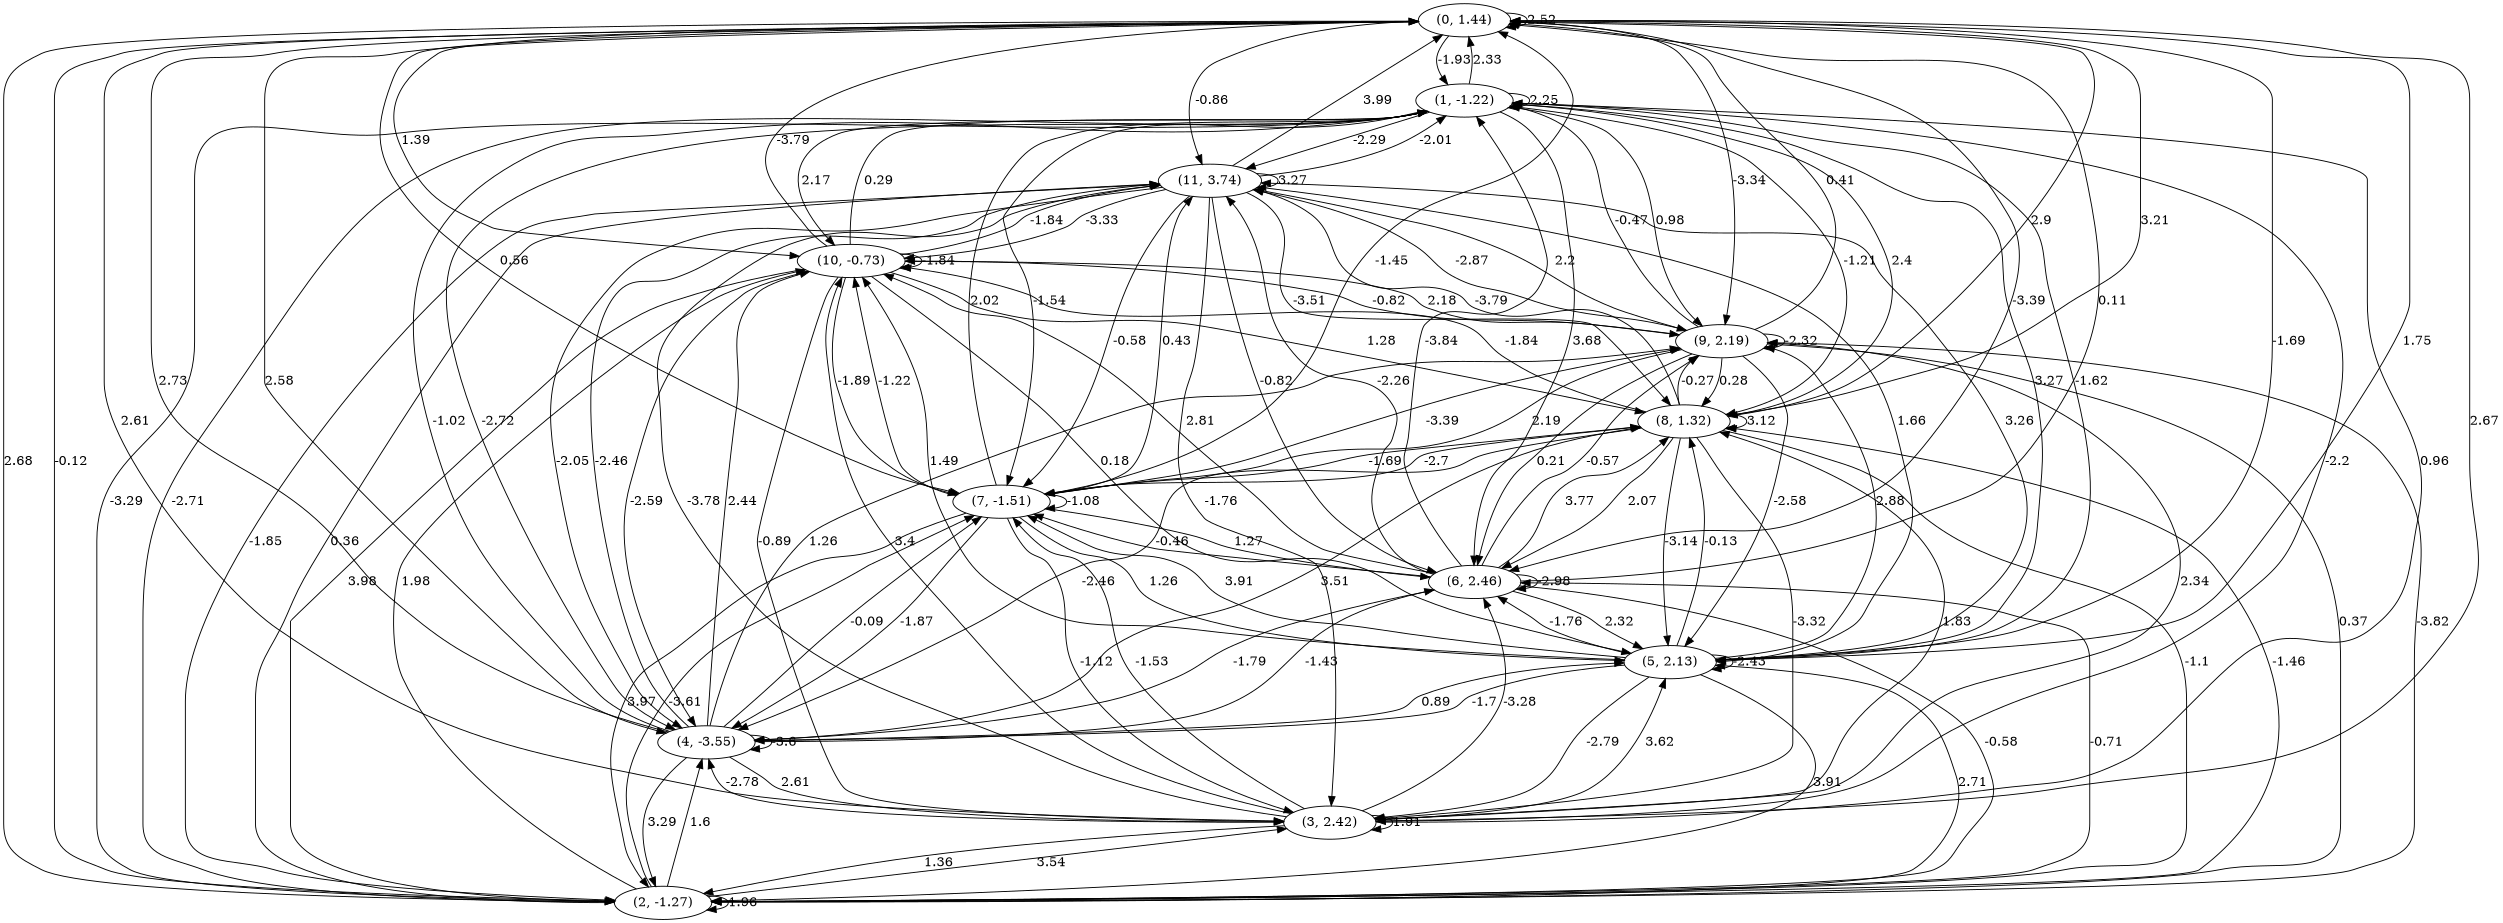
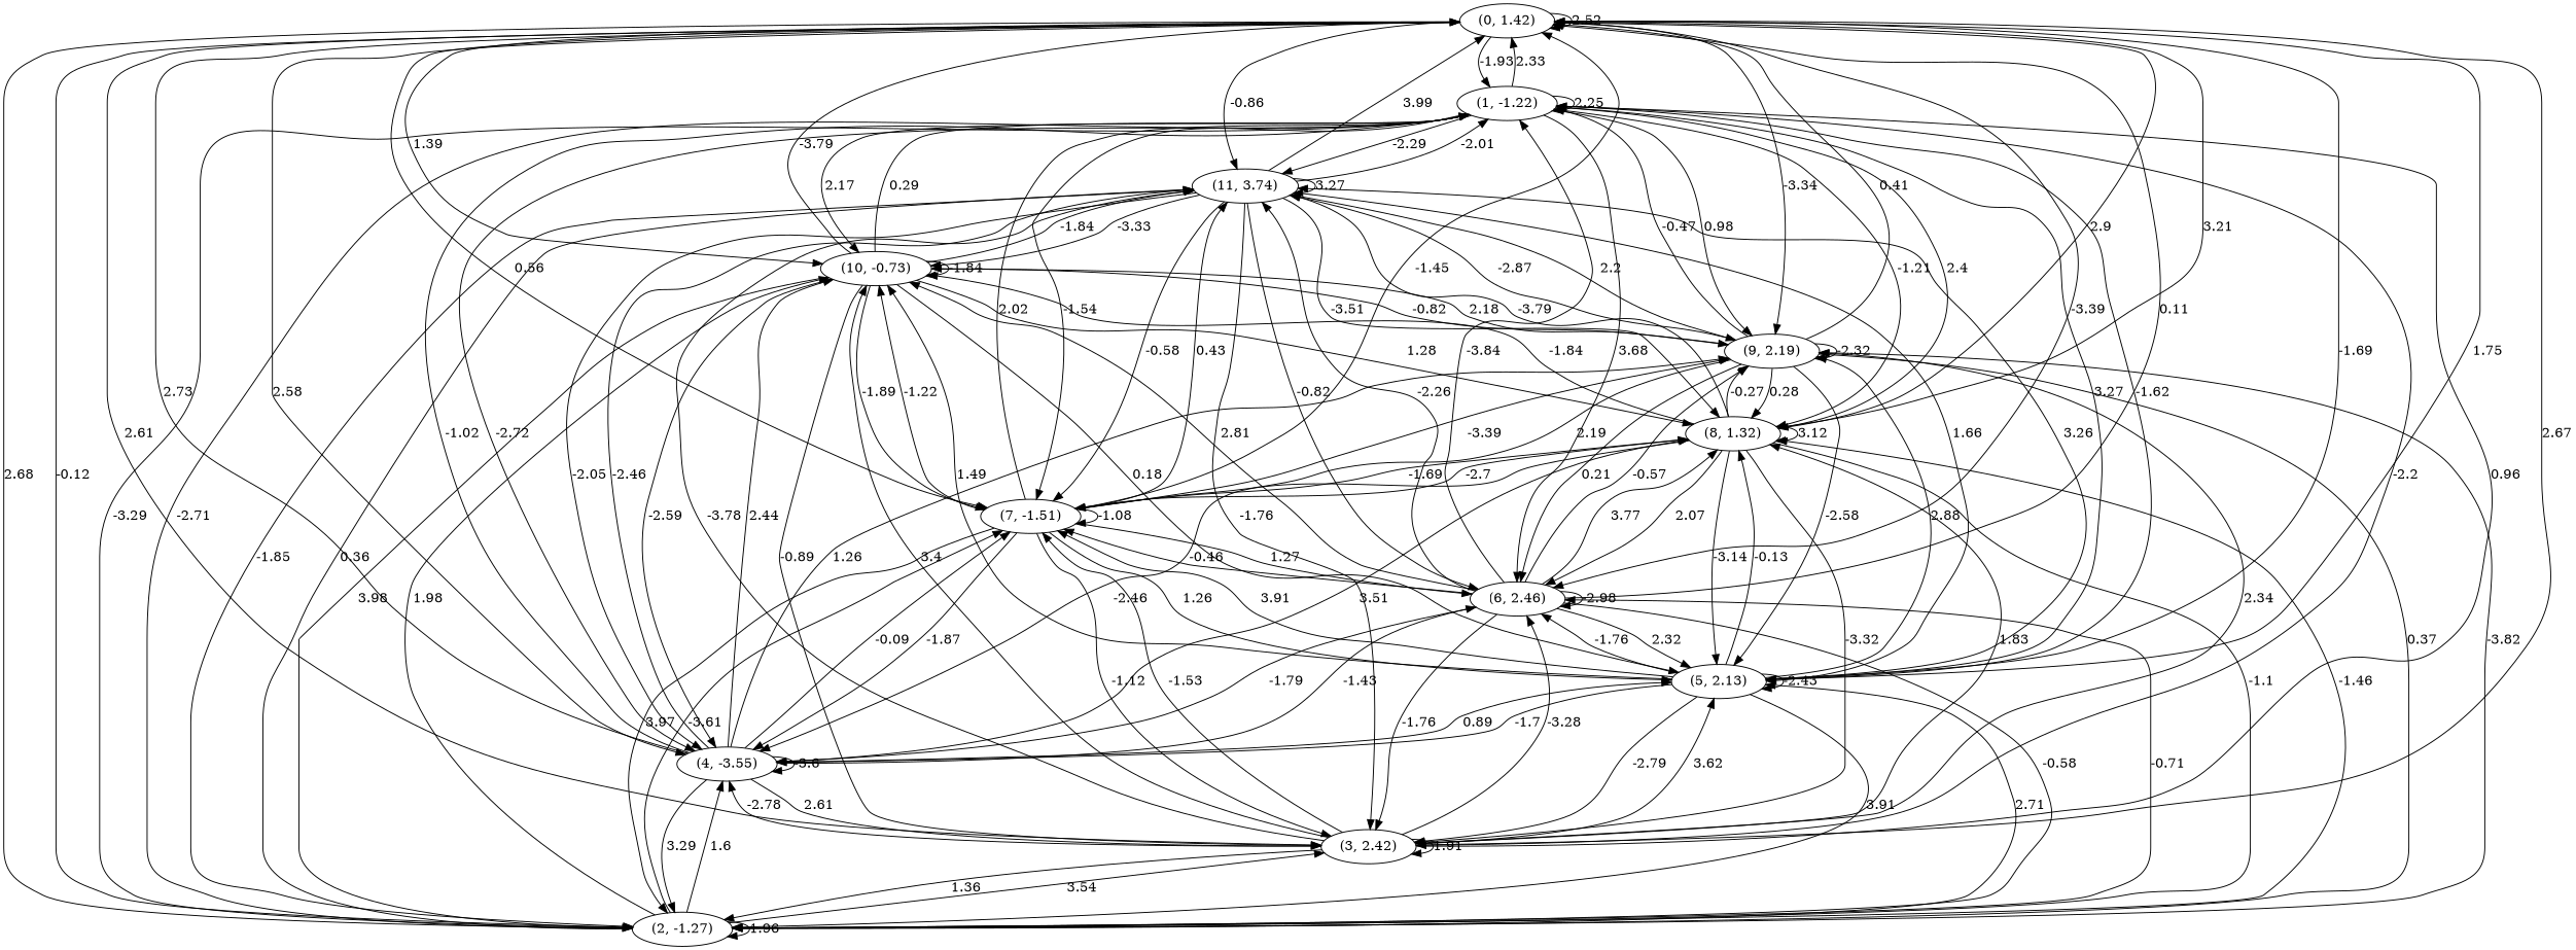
  digraph {
-   n1 [label="(0, 1.44)"]
+   n1 [label="(0, 1.42)"]
    n2 [label="(1, -1.22)"]
    n3 [label="(2, -1.27)"]
    n4 [label="(3, 2.42)"]
    n5 [label="(4, -3.55)"]
    n6 [label="(5, 2.13)"]
    n7 [label="(6, 2.46)"]
    n8 [label="(7, -1.51)"]
    n9 [label="(8, 1.32)"]
    n10 [label="(9, 2.19)"]
    n11 [label="(10, -0.73)"]
    n12 [label="(11, 3.74)"]
    n1 -> n1 [label=2.52]
    n1 -> n2 [label=-1.93]
    n1 -> n3 [label=2.68]
    n1 -> n4 [label=2.61]
    n1 -> n5 [label=2.58]
    n1 -> n6 [label=1.75]
    n1 -> n7 [label=-3.39]
    n1 -> n8 [label=0.56]
    n1 -> n9 [label=2.9]
    n1 -> n10 [label=-3.34]
    n1 -> n11 [label=1.39]
    n1 -> n12 [label=-0.86]
    n2 -> n1 [label=2.33]
    n2 -> n2 [label=2.25]
    n2 -> n3 [label=-3.29]
    n2 -> n4 [label=-2.2]
    n2 -> n5 [label=-2.72]
    n2 -> n6 [label=3.27]
    n2 -> n7 [label=3.68]
    n2 -> n8 [label=-1.54]
    n2 -> n9 [label=-1.21]
    n2 -> n10 [label=0.98]
    n2 -> n11 [label=2.17]
    n2 -> n12 [label=-2.29]
    n3 -> n1 [label=-0.12]
    n3 -> n2 [label=-2.71]
    n3 -> n3 [label=1.96]
    n3 -> n4 [label=3.54]
    n3 -> n5 [label=1.6]
    n3 -> n6 [label=2.71]
    n3 -> n7 [label=-0.71]
    n3 -> n8 [label=-3.61]
    n3 -> n9 [label=-1.46]
    n3 -> n10 [label=-3.82]
    n3 -> n11 [label=1.98]
    n3 -> n12 [label=0.36]
    n4 -> n1 [label=2.67]
    n4 -> n2 [label=0.96]
    n4 -> n3 [label=1.36]
    n4 -> n4 [label=1.91]
    n4 -> n5 [label=-2.78]
    n4 -> n6 [label=3.62]
    n4 -> n7 [label=-3.28]
    n4 -> n8 [label=-1.53]
    n4 -> n9 [label=1.83]
    n4 -> n10 [label=2.34]
    n4 -> n11 [label=3.4]
    n4 -> n12 [label=-3.78]
    n5 -> n1 [label=2.73]
    n5 -> n2 [label=-1.02]
    n5 -> n3 [label=3.29]
    n5 -> n4 [label=2.61]
    n5 -> n5 [label=-3.6]
    n5 -> n6 [label=0.89]
    n5 -> n7 [label=-1.43]
    n5 -> n8 [label=-0.09]
    n5 -> n9 [label=3.51]
    n5 -> n10 [label=1.26]
    n5 -> n11 [label=2.44]
    n5 -> n12 [label=-2.46]
    n6 -> n1 [label=-1.69]
    n6 -> n2 [label=-1.62]
    n6 -> n3 [label=3.91]
    n6 -> n4 [label=-2.79]
    n6 -> n5 [label=-1.7]
    n6 -> n6 [label=-2.43]
    n6 -> n7 [label=-1.76]
    n6 -> n8 [label=3.91]
    n6 -> n9 [label=-0.13]
    n6 -> n10 [label=2.88]
    n6 -> n11 [label=1.49]
    n6 -> n12 [label=3.26]
    n7 -> n1 [label=0.11]
    n7 -> n2 [label=-3.84]
    n7 -> n3 [label=-0.58]
+   n7 -> n4 [label=-1.76]
    n7 -> n5 [label=-1.79]
    n7 -> n6 [label=2.32]
    n7 -> n7 [label=-2.98]
    n7 -> n8 [label=-0.46]
    n7 -> n9 [label=3.77]
    n7 -> n10 [label=-0.57]
    n7 -> n11 [label=2.81]
    n7 -> n12 [label=-2.26]
    n8 -> n1 [label=-1.45]
    n8 -> n2 [label=2.02]
    n8 -> n3 [label=3.97]
    n8 -> n4 [label=-1.12]
    n8 -> n5 [label=-1.87]
    n8 -> n6 [label=1.26]
    n8 -> n7 [label=1.27]
    n8 -> n8 [label=-1.08]
    n8 -> n9 [label=-1.69]
    n8 -> n10 [label=-3.39]
    n8 -> n11 [label=-1.22]
    n8 -> n12 [label=0.43]
    n9 -> n1 [label=3.21]
    n9 -> n2 [label=2.4]
    n9 -> n3 [label=-1.1]
    n9 -> n4 [label=-3.32]
    n9 -> n5 [label=-2.46]
    n9 -> n6 [label=-3.14]
    n9 -> n7 [label=2.07]
    n9 -> n8 [label=-2.7]
    n9 -> n9 [label=3.12]
    n9 -> n10 [label=-0.27]
    n9 -> n11 [label=-1.84]
    n9 -> n12 [label=-3.79]
    n10 -> n1 [label=0.41]
    n10 -> n2 [label=-0.47]
    n10 -> n3 [label=0.37]
    n10 -> n6 [label=-2.58]
    n10 -> n7 [label=0.21]
    n10 -> n8 [label=2.19]
    n10 -> n9 [label=0.28]
    n10 -> n10 [label=-2.32]
    n10 -> n11 [label=-0.82]
    n10 -> n12 [label=-2.87]
    n11 -> n1 [label=-3.79]
    n11 -> n2 [label=0.29]
    n11 -> n3 [label=3.98]
    n11 -> n4 [label=-0.89]
    n11 -> n5 [label=-2.59]
    n11 -> n6 [label=0.18]
    n11 -> n8 [label=-1.89]
    n11 -> n9 [label=1.28]
    n11 -> n10 [label=2.18]
    n11 -> n11 [label=-1.84]
    n11 -> n12 [label=-1.84]
    n12 -> n1 [label=3.99]
    n12 -> n2 [label=-2.01]
    n12 -> n3 [label=-1.85]
    n12 -> n4 [label=-1.76]
    n12 -> n5 [label=-2.05]
    n12 -> n6 [label=1.66]
    n12 -> n7 [label=-0.82]
    n12 -> n8 [label=-0.58]
    n12 -> n9 [label=-3.51]
    n12 -> n10 [label=2.2]
    n12 -> n11 [label=-3.33]
    n12 -> n12 [label=3.27]
  }
